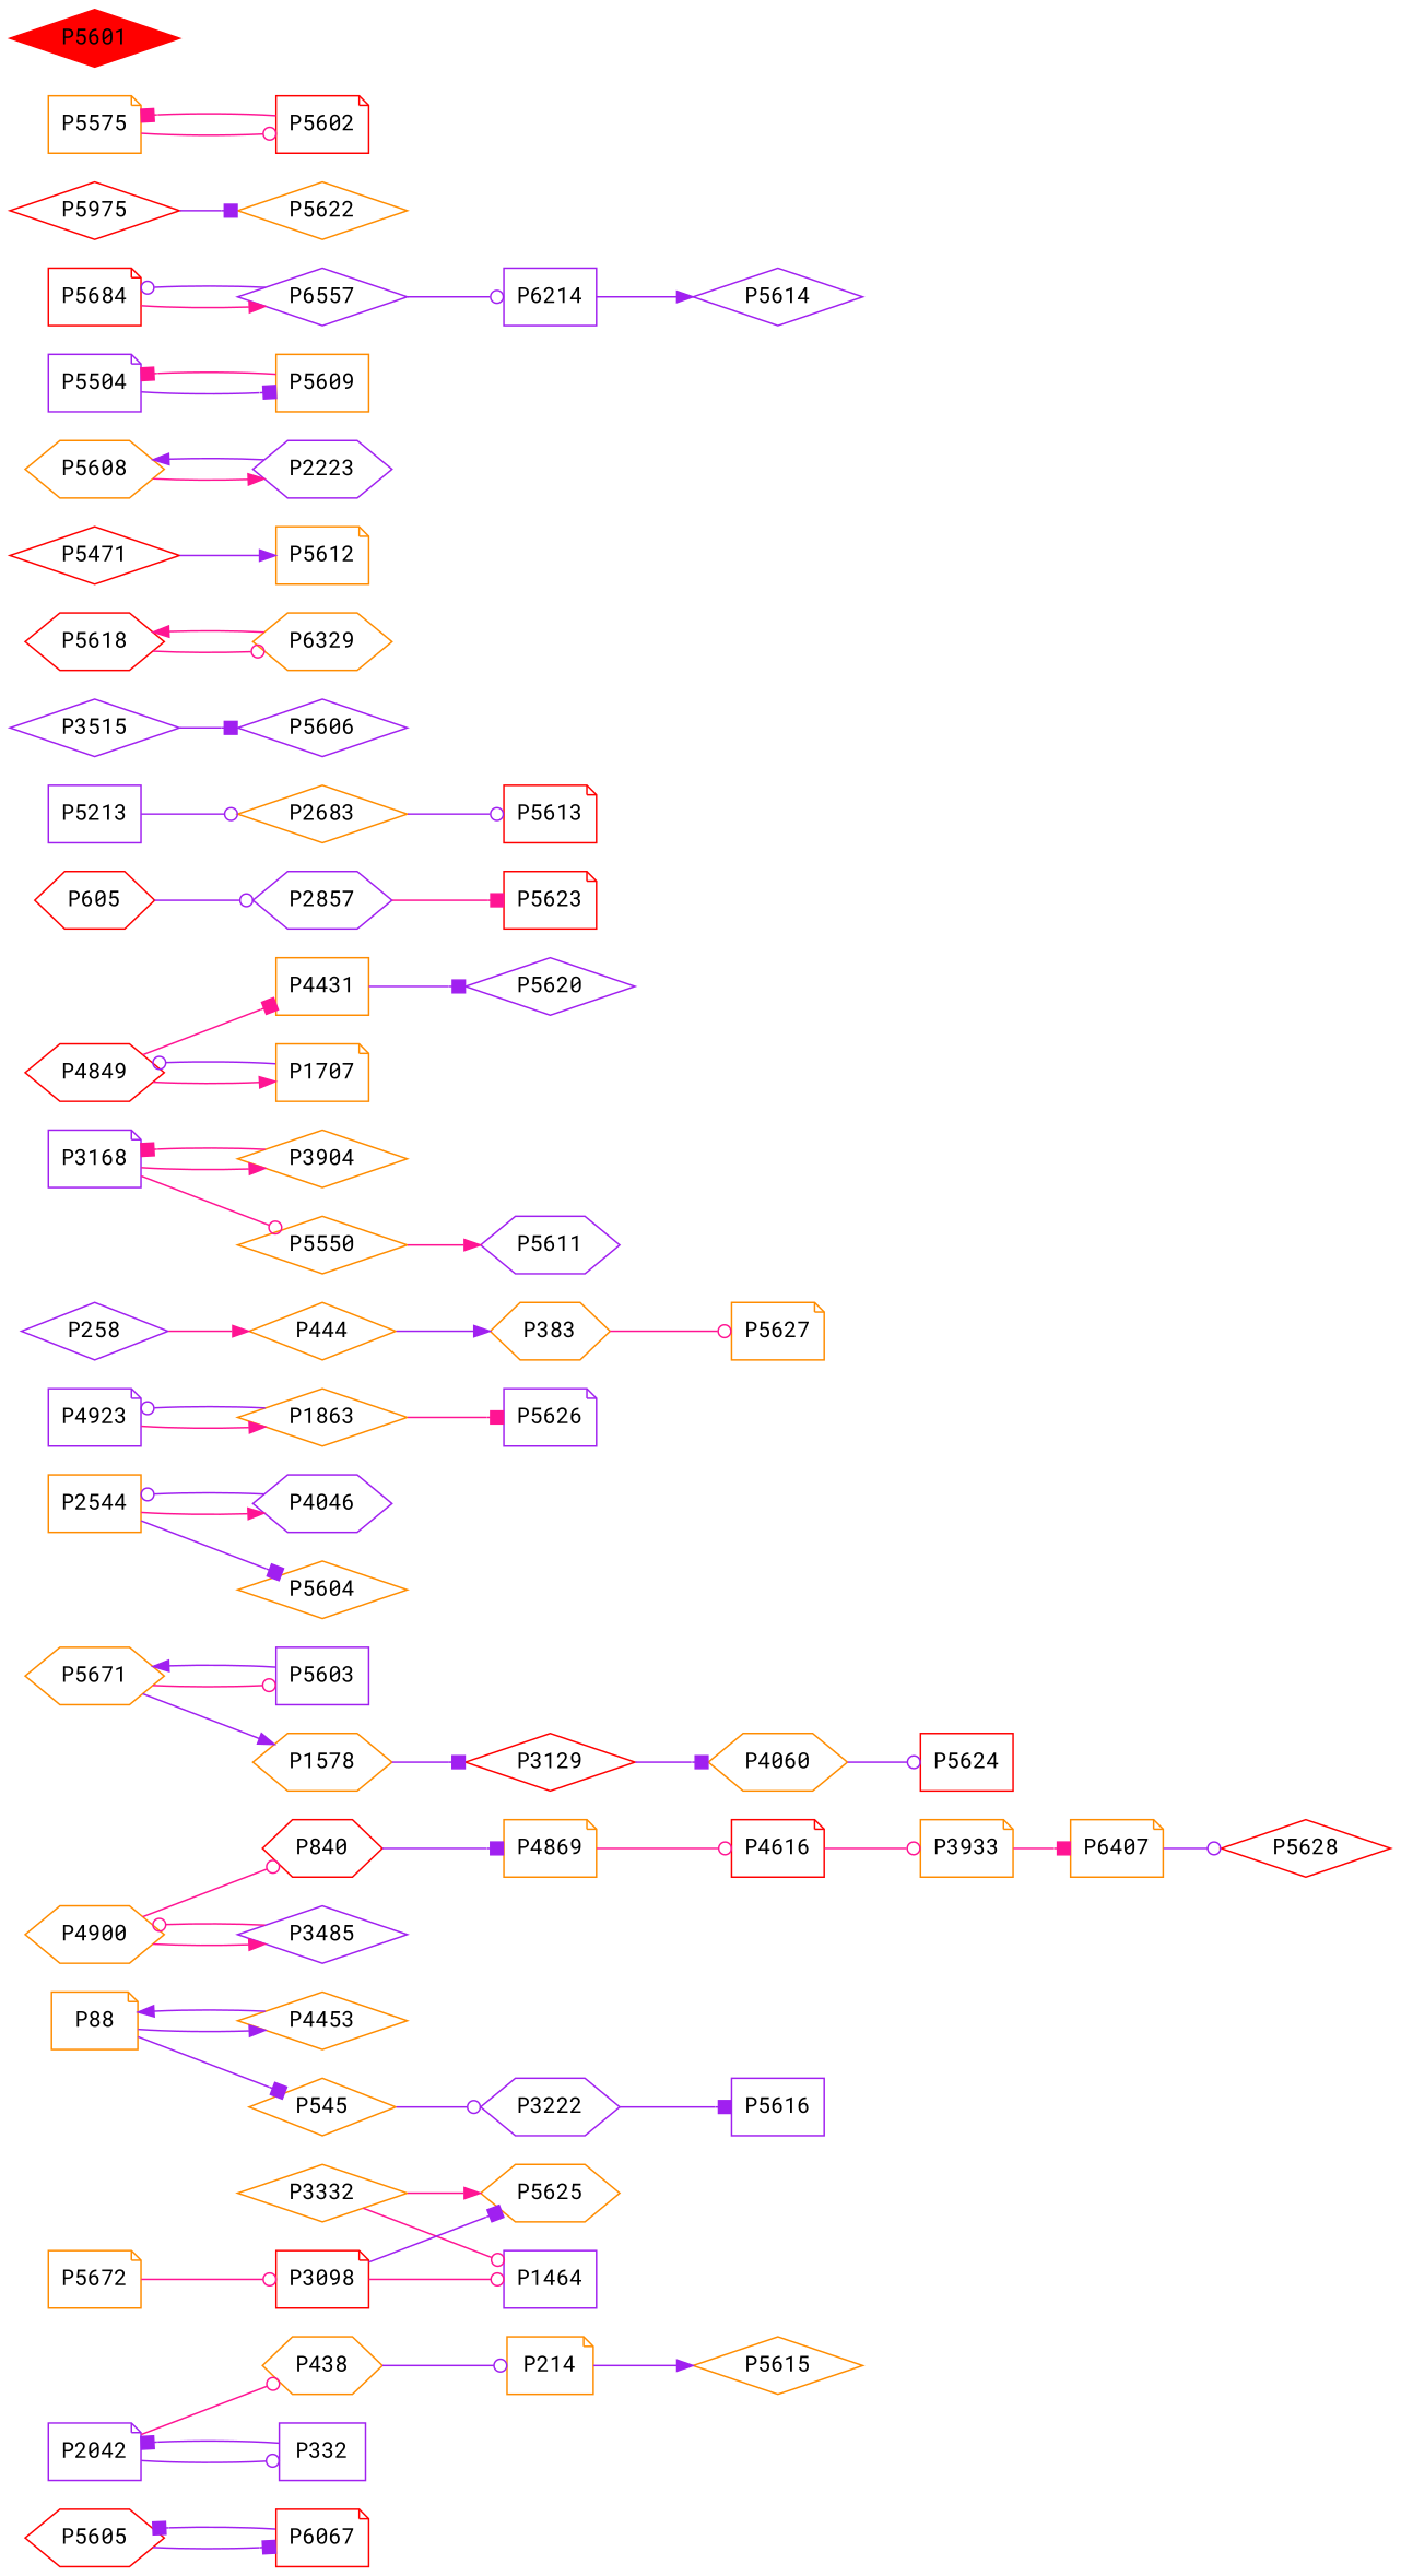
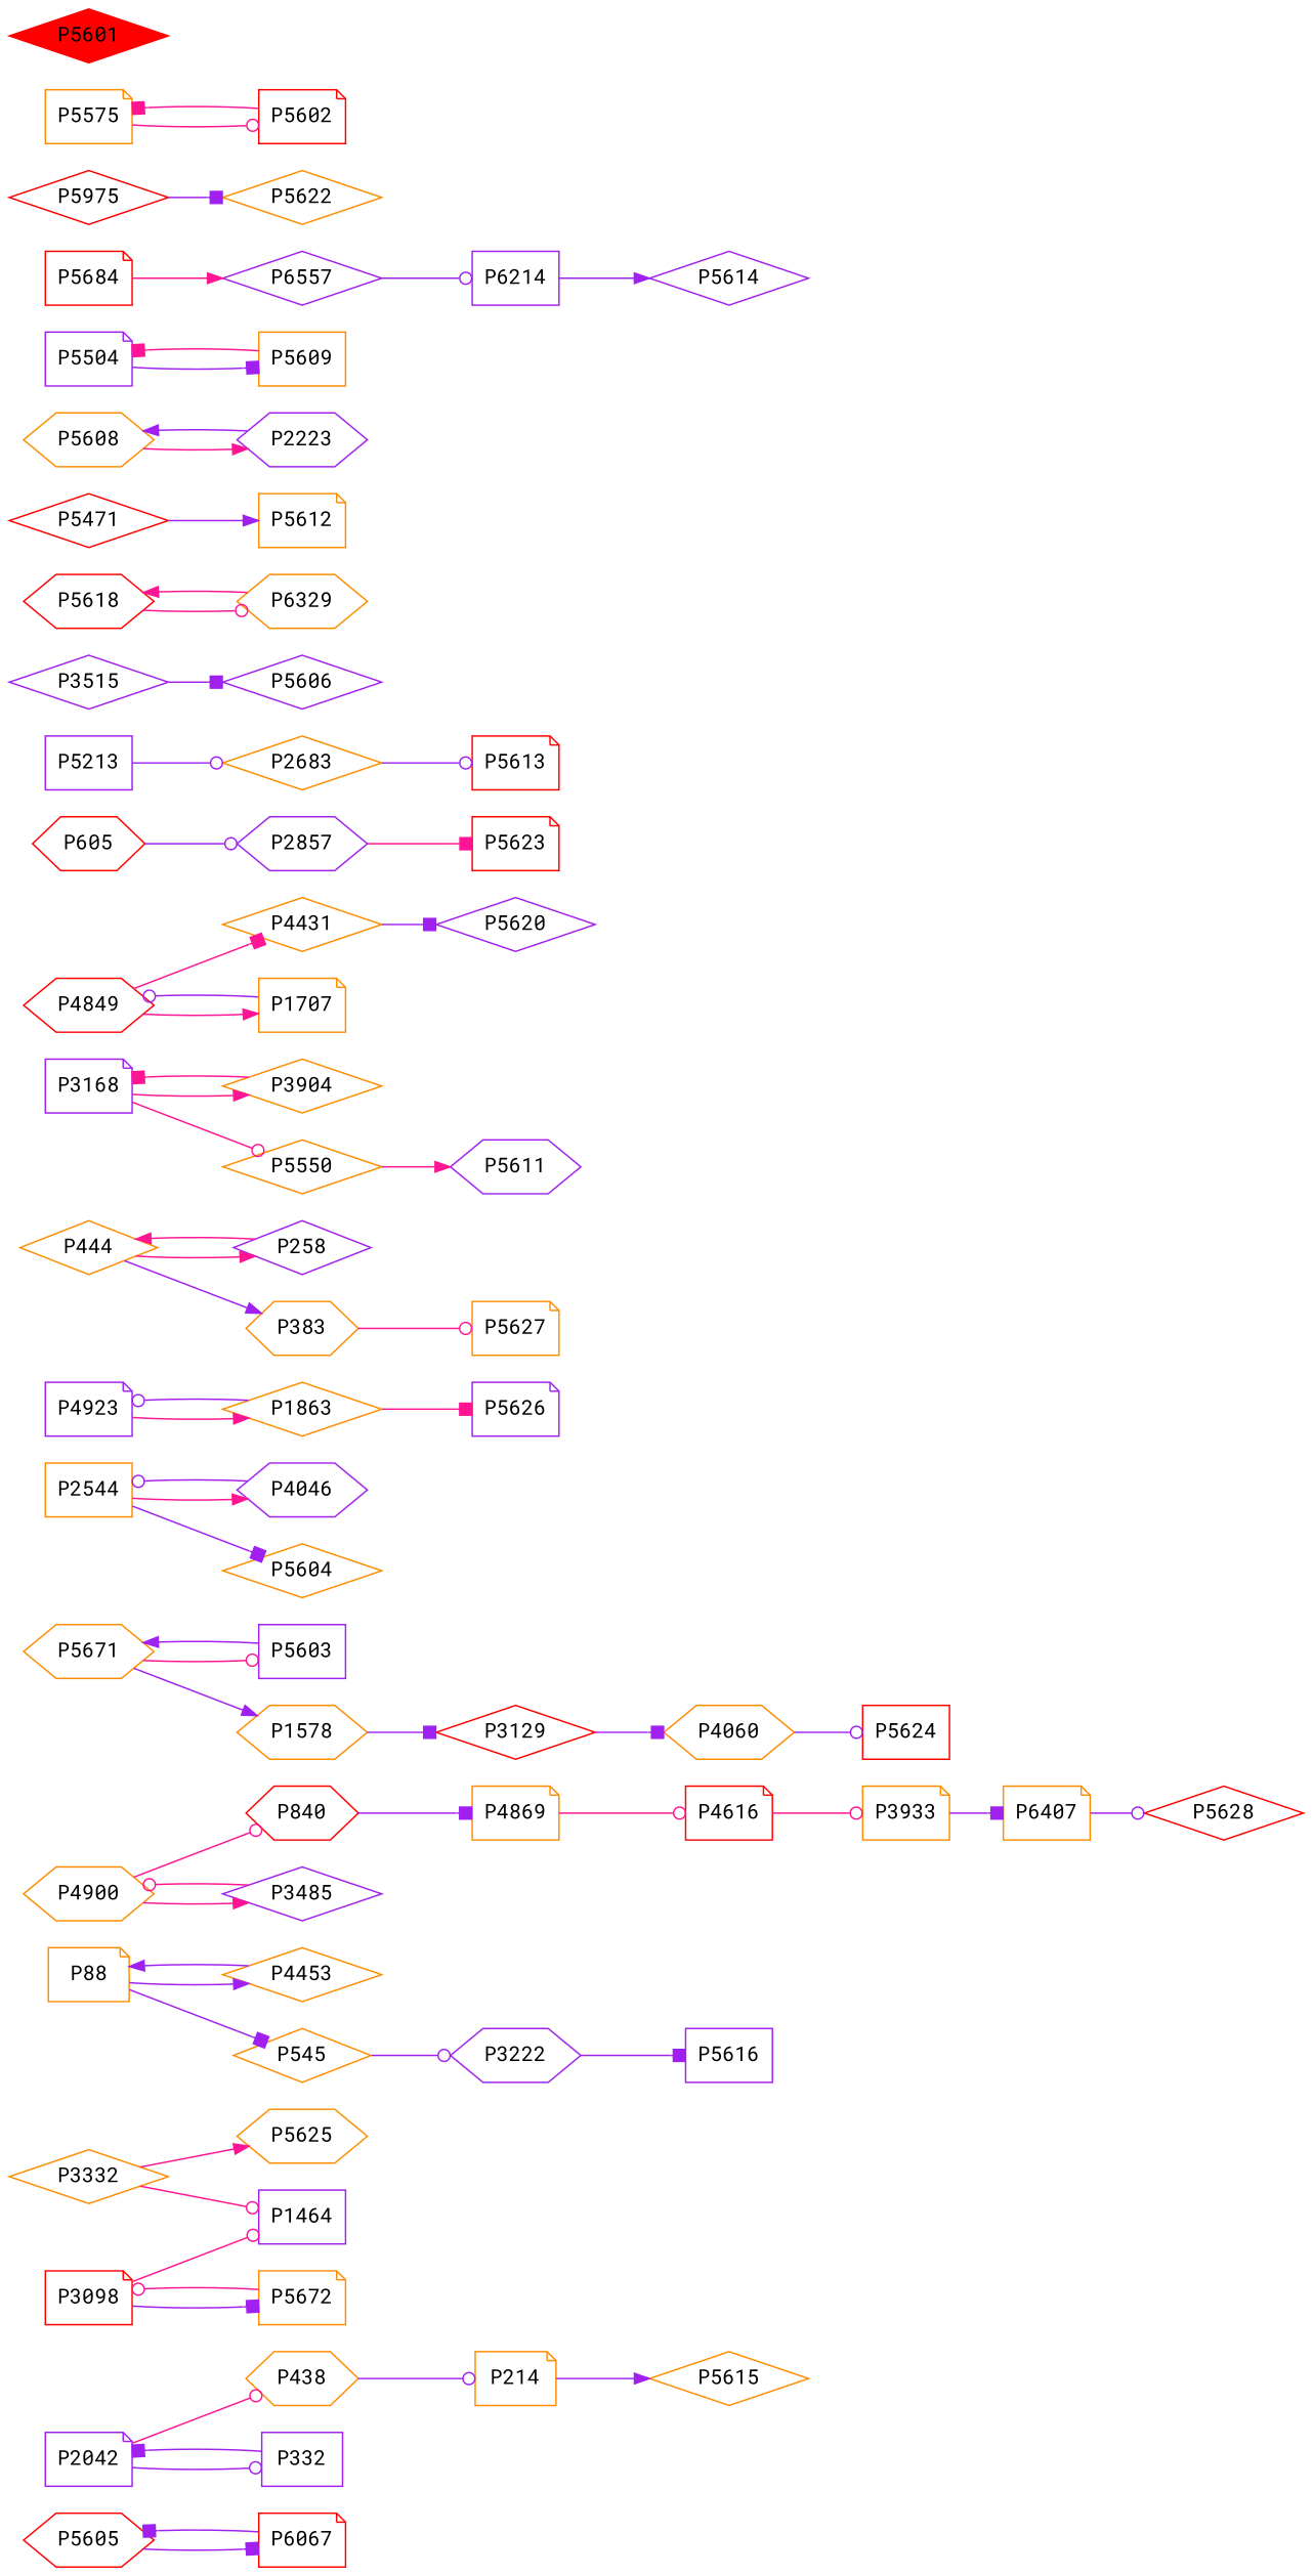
  digraph {
    fontname="Roboto Mono"
    rankdir=LR
    node [color=darkorange fontname="Roboto Mono" shape=diamond]
    edge [arrowhead=odot color=purple fontname="Roboto Mono"]
    P5605 [color=red shape=hexagon]
    P6067 [color=red shape=note]
    P438 [shape=hexagon]
    P214 [shape=note]
    P5615
    P5625 [shape=hexagon]
    P3332
    P1464 [color=purple shape=box]
    P88 [shape=note]
    P4453
    P545
    P3222 [color=purple shape=hexagon]
    P4616 [color=red shape=note]
    P3933 [shape=note]
    P6407 [shape=note]
    P5628 [color=red]
    P4869 [shape=note]
    P4060 [shape=hexagon]
    P5624 [color=red shape=box]
    P5671 [shape=hexagon]
    P5603 [color=purple shape=box]
    P1578 [shape=hexagon]
    P2544 [shape=box]
    P4046 [color=purple shape=hexagon]
    P5604
    P4923 [color=purple shape=note]
    P1863
    P5626 [color=purple shape=note]
    P383 [shape=hexagon]
    P5627 [shape=note]
    P258 [color=purple]
    P444
    P3168 [color=purple shape=note]
    P3904
    P5550
    P5611 [color=purple shape=hexagon]
    P4849 [color=red shape=hexagon]
-   P4431 [shape=box]
+   P4431
    P1707 [shape=note]
    P5620 [color=purple]
    P2042 [color=purple shape=note]
    P332 [color=purple shape=box]
    P605 [color=red shape=hexagon]
    P2857 [color=purple shape=hexagon]
    P5623 [color=red shape=note]
    P5616 [color=purple shape=box]
    P5213 [color=purple shape=box]
    P2683
    P5613 [color=red shape=note]
    P3515 [color=purple]
    P5606 [color=purple]
    P5618 [color=red shape=hexagon]
    P6329 [shape=hexagon]
    P5471 [color=red]
    P5612 [shape=note]
    P4900 [shape=hexagon]
    P840 [color=red shape=hexagon]
    P3485 [color=purple]
    P5608 [shape=hexagon]
    P2223 [color=purple shape=hexagon]
    P5504 [color=purple shape=note]
    P5609 [shape=box]
    P5684 [color=red shape=note]
    P6557 [color=purple]
    P6214 [color=purple shape=box]
    P5614 [color=purple]
    P3129 [color=red]
    P3098 [color=red shape=note]
    P5672 [shape=note]
    P5975 [color=red]
    P5622
    P5575 [shape=note]
    P5602 [color=red shape=note]
    P5601 [color=red fillcolor=red style=filled]
    P5605 -> P6067 [arrowhead=box]
    P6067 -> P5605 [arrowhead=box]
    P438 -> P214
    P214 -> P5615 [arrowhead=normal]
    P3332 -> P5625 [arrowhead=normal color=deeppink]
    P3332 -> P1464 [color=deeppink]
    P88 -> P4453 [arrowhead=normal]
    P88 -> P545 [arrowhead=box]
    P4453 -> P88 [arrowhead=normal]
    P545 -> P3222
    P3222 -> P5616 [arrowhead=box]
    P4616 -> P3933 [color=deeppink]
-   P3933 -> P6407 [arrowhead=box color=deeppink]
+   P3933 -> P6407 [arrowhead=box]
    P6407 -> P5628
    P4869 -> P4616 [color=deeppink]
    P4060 -> P5624
    P5671 -> P5603 [color=deeppink]
    P5671 -> P1578 [arrowhead=normal]
    P5603 -> P5671 [arrowhead=normal]
    P1578 -> P3129 [arrowhead=box]
    P2544 -> P4046 [arrowhead=normal color=deeppink]
    P2544 -> P5604 [arrowhead=box]
    P4046 -> P2544
    P4923 -> P1863 [arrowhead=normal color=deeppink]
    P1863 -> P4923
    P1863 -> P5626 [arrowhead=box color=deeppink]
    P383 -> P5627 [color=deeppink]
    P258 -> P444 [arrowhead=normal color=deeppink]
    P444 -> P383 [arrowhead=normal]
+   P444 -> P258 [arrowhead=normal color=deeppink]
    P3168 -> P3904 [arrowhead=normal color=deeppink]
    P3168 -> P5550 [color=deeppink]
    P3904 -> P3168 [arrowhead=box color=deeppink]
    P5550 -> P5611 [arrowhead=normal color=deeppink]
    P4849 -> P4431 [arrowhead=box color=deeppink]
    P4849 -> P1707 [arrowhead=normal color=deeppink]
    P4431 -> P5620 [arrowhead=box]
    P1707 -> P4849
    P2042 -> P438 [color=deeppink]
    P2042 -> P332
    P332 -> P2042 [arrowhead=box]
    P605 -> P2857
    P2857 -> P5623 [arrowhead=box color=deeppink]
    P5213 -> P2683
    P2683 -> P5613
    P3515 -> P5606 [arrowhead=box]
    P5618 -> P6329 [color=deeppink]
    P6329 -> P5618 [arrowhead=normal color=deeppink]
    P5471 -> P5612 [arrowhead=normal]
    P4900 -> P840 [color=deeppink]
    P4900 -> P3485 [arrowhead=normal color=deeppink]
    P840 -> P4869 [arrowhead=box]
    P3485 -> P4900 [color=deeppink]
    P5608 -> P2223 [arrowhead=normal color=deeppink]
    P2223 -> P5608 [arrowhead=normal]
    P5504 -> P5609 [arrowhead=box]
    P5609 -> P5504 [arrowhead=box color=deeppink]
    P5684 -> P6557 [arrowhead=normal color=deeppink]
-   P6557 -> P5684
    P6557 -> P6214
    P6214 -> P5614 [arrowhead=normal]
    P3129 -> P4060 [arrowhead=box]
    P3098 -> P1464 [color=deeppink]
-   P3098 -> P5625 [arrowhead=box]
+   P3098 -> P5672 [arrowhead=box]
    P5672 -> P3098 [color=deeppink]
    P5975 -> P5622 [arrowhead=box]
    P5575 -> P5602 [color=deeppink]
    P5602 -> P5575 [arrowhead=box color=deeppink]
  }
